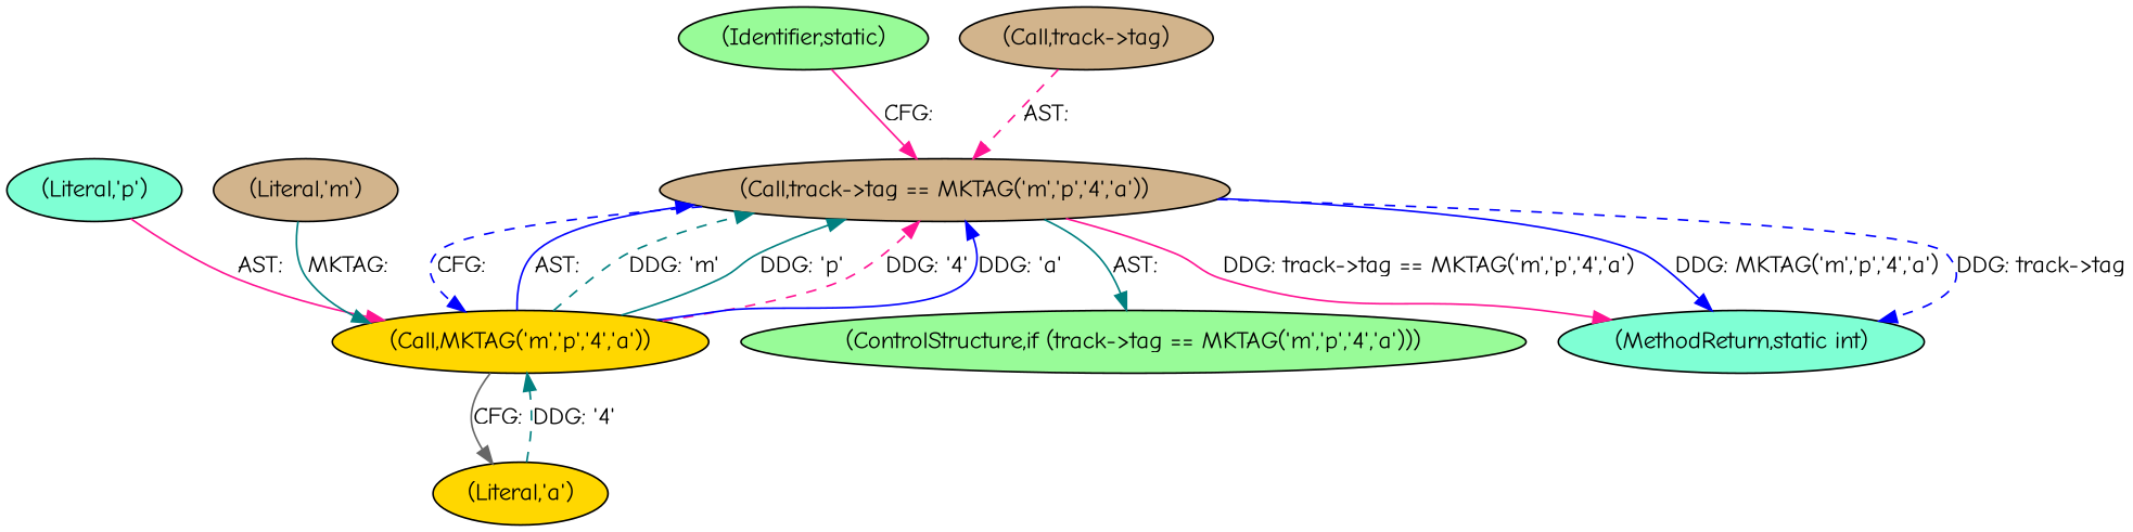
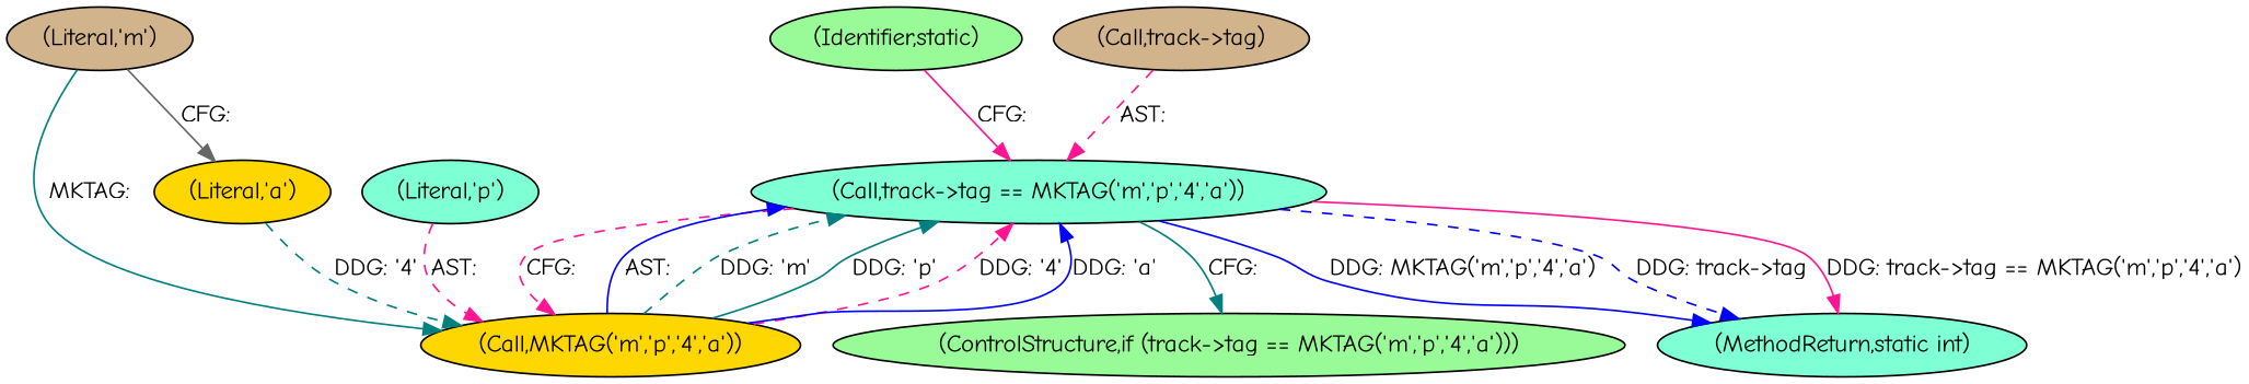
  digraph {
    fontname="Comic Neue"
    node [fillcolor=tan fontname="Comic Neue" style=filled]
    edge [color=deeppink fontname="Comic Neue" style=solid]
-   n1 [label="(Call,track->tag == MKTAG('m','p','4','a'))"]
+   n1 [fillcolor=aquamarine label="(Call,track->tag == MKTAG('m','p','4','a'))"]
    n2 [fillcolor=gold label="(Call,MKTAG('m','p','4','a'))"]
    n3 [fillcolor=aquamarine label="(MethodReturn,static int)"]
    n4 [fillcolor=palegreen label="(ControlStructure,if (track->tag == MKTAG('m','p','4','a')))"]
    n5 [fillcolor=gold label="(Literal,'a')"]
    n6 [fillcolor=aquamarine label="(Literal,'p')"]
    n7 [fillcolor=palegreen label="(Identifier,static)"]
    n8 [label="(Literal,'m')"]
    n9 [label="(Call,track->tag)"]
-   n1 -> n2 [color=blue label="CFG: " style=dashed]
+   n1 -> n2 [label="CFG: " style=dashed]
    n1 -> n3 [color=blue label="DDG: MKTAG('m','p','4','a')"]
    n1 -> n3 [color=blue label="DDG: track->tag" style=dashed]
    n1 -> n3 [label="DDG: track->tag == MKTAG('m','p','4','a')"]
-   n1 -> n4 [color=teal label="AST: "]
+   n1 -> n4 [color=teal label="CFG: "]
    n2 -> n1 [color=blue label="AST: "]
    n2 -> n1 [color=teal label="DDG: 'm'" style=dashed]
    n2 -> n1 [color=teal label="DDG: 'p'"]
    n2 -> n1 [label="DDG: '4'" style=dashed]
    n2 -> n1 [color=blue label="DDG: 'a'"]
-   n2 -> n5 [color=gray40 label="CFG: "]
+   n8 -> n5 [color=gray40 label="CFG: "]
    n5 -> n2 [color=teal label="DDG: '4'" style=dashed]
-   n6 -> n2 [label="AST: "]
+   n6 -> n2 [label="AST: " style=dashed]
    n7 -> n1 [label="CFG: "]
    n8 -> n2 [color=teal label="MKTAG: "]
    n9 -> n1 [label="AST: " style=dashed]
  }
